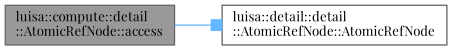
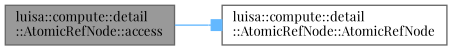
  digraph {
    rankdir=LR
    fontname="Playfair Display"
    node [fontname="Playfair Display" fontsize=10 shape=box style=filled]
    n1 [color=gray40 fillcolor=grey60 fontcolor=black height=0.2 label="luisa::compute::detail\l::AtomicRefNode::access" width=0.4]
-   n2 [color=grey40 fillcolor=white height=0.2 label="luisa::detail::detail\l::AtomicRefNode::AtomicRefNode" width=0.4]
+   n2 [color=grey40 fillcolor=white height=0.2 label="luisa::compute::detail\l::AtomicRefNode::AtomicRefNode" width=0.4]
    n1 -> n2 [color=steelblue1 fontname="Playfair Display" fontsize=10 labelfontname=Helvetica labelfontsize=10 style=solid arrowhead=box]
  }
